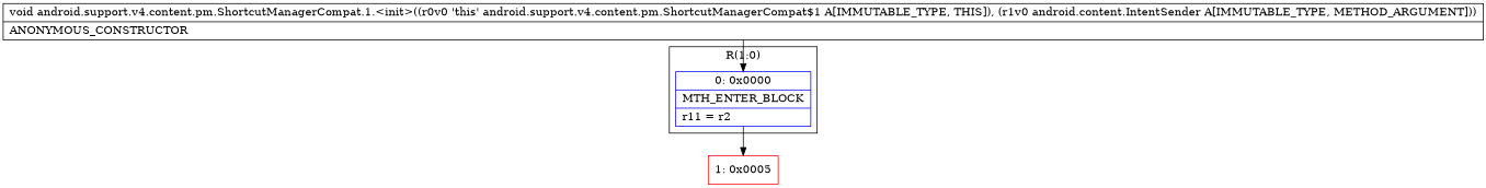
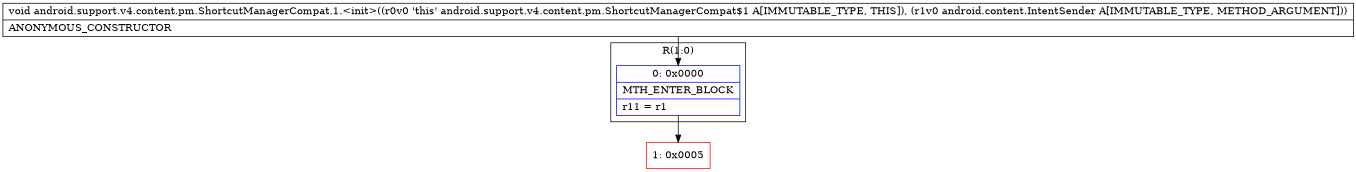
  digraph {
    node [shape=record]
-   n1 [color=blue label="{0\:\ 0x0000|MTH_ENTER_BLOCK\l|r11 = r2\l}"]
+   n1 [color=blue label="{0\:\ 0x0000|MTH_ENTER_BLOCK\l|r11 = r1\l}"]
    n2 [color=red label="{1\:\ 0x0005}"]
    n3 [label="{void android.support.v4.content.pm.ShortcutManagerCompat.1.\<init\>((r0v0 'this' android.support.v4.content.pm.ShortcutManagerCompat$1 A[IMMUTABLE_TYPE, THIS]), (r1v0 android.content.IntentSender A[IMMUTABLE_TYPE, METHOD_ARGUMENT]))  | ANONYMOUS_CONSTRUCTOR\l}"]
    subgraph cluster_1 {
      label="R(1:0)"
      n1
    }
    n1 -> n2
    n3 -> n1
  }
